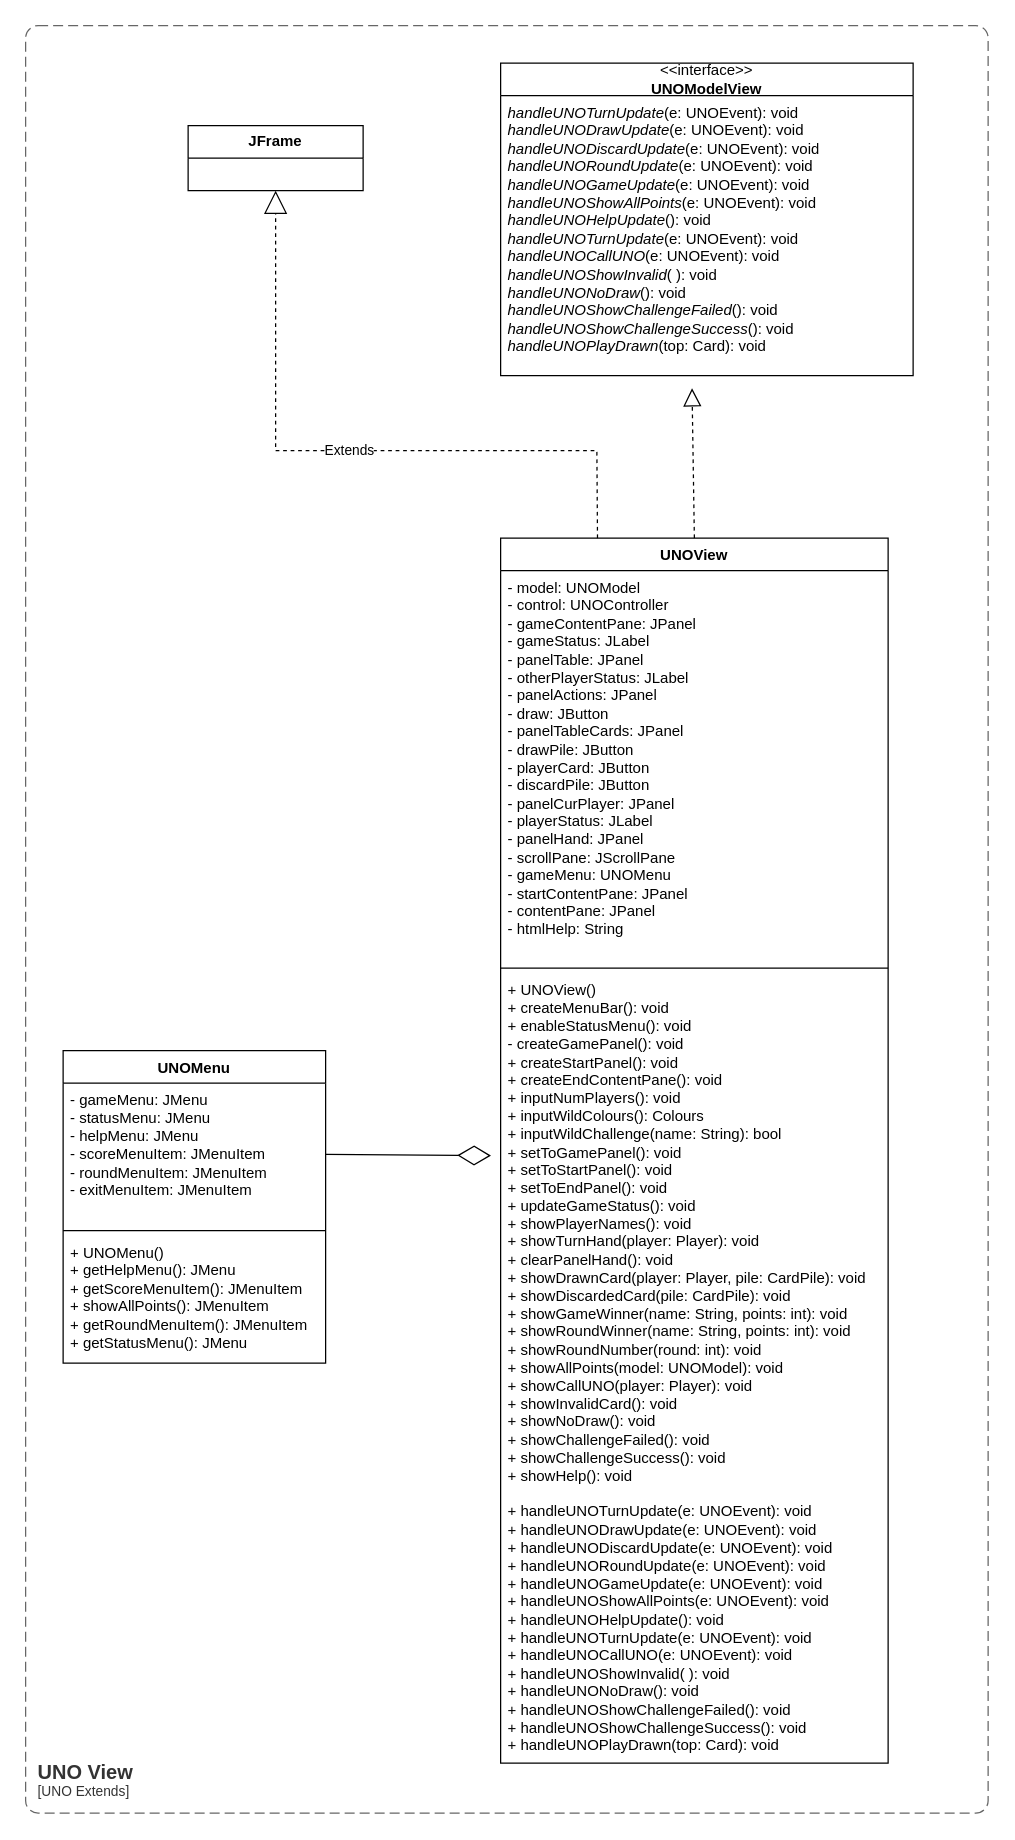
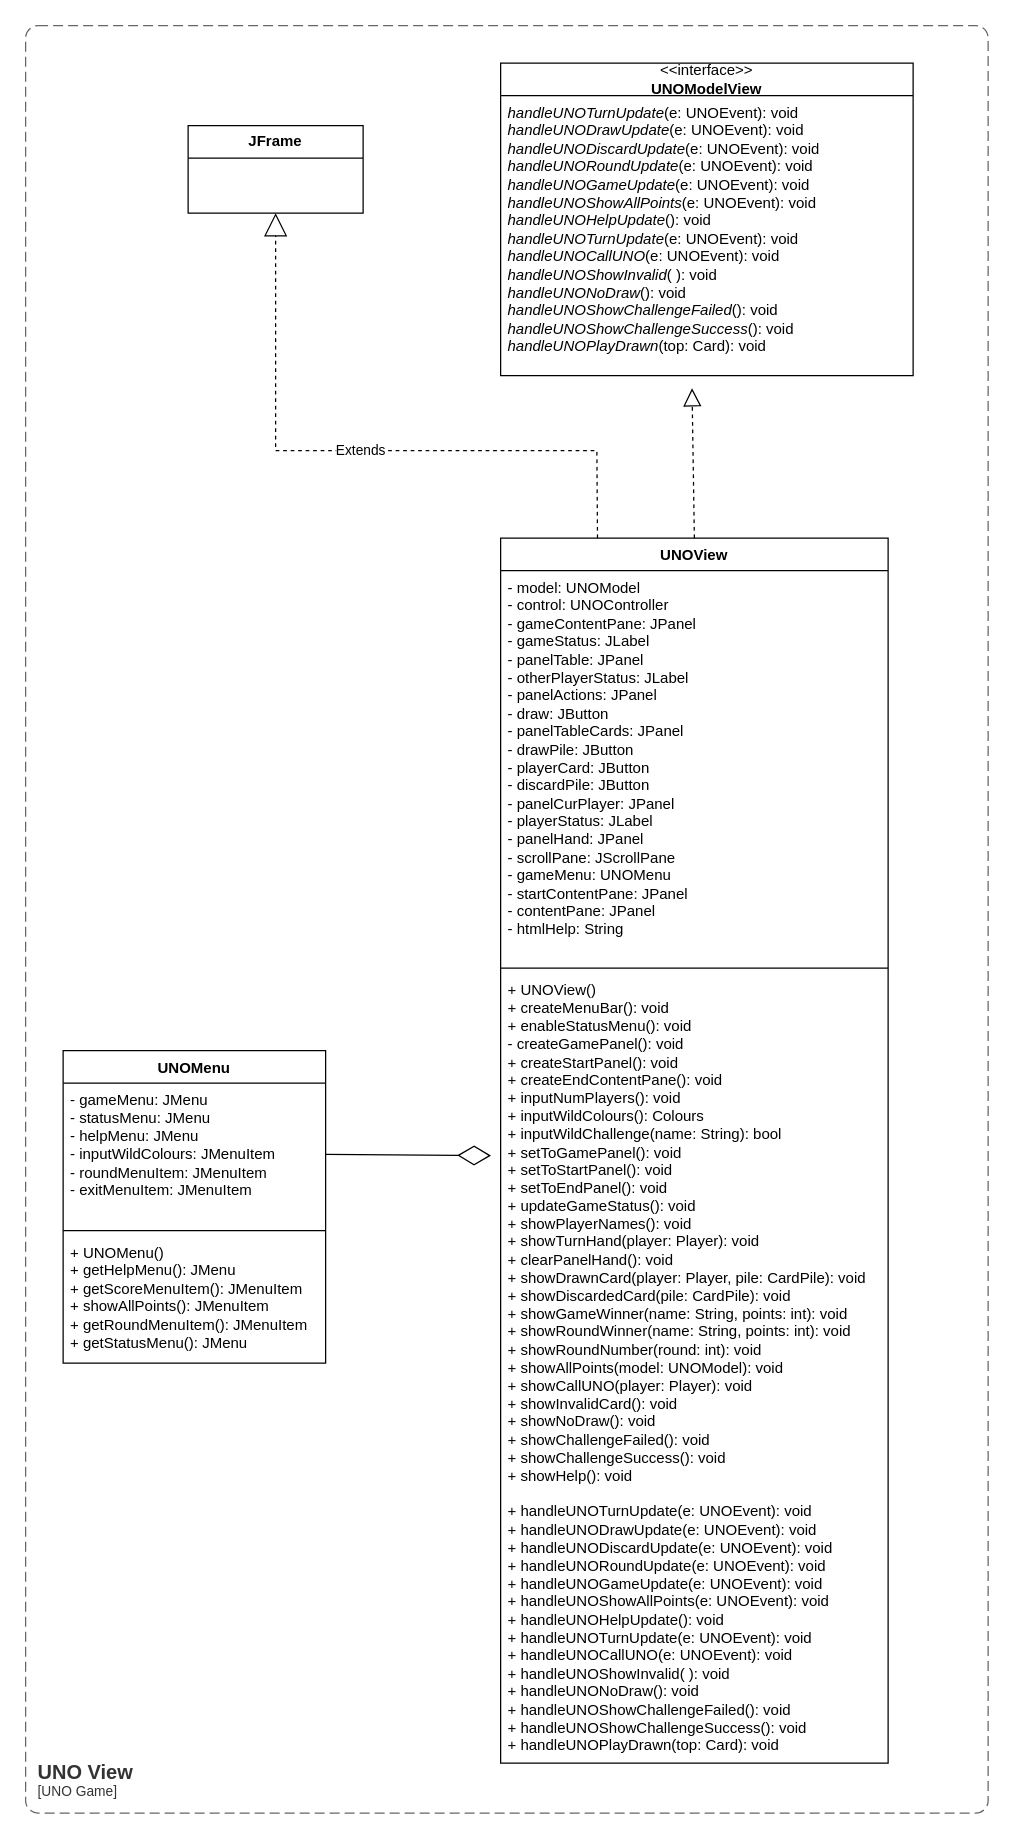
  <mxCell id="0" />
  <mxCell id="1" parent="0" />
  <mxCell id="2" value="&amp;lt;&amp;lt;interface&amp;gt;&amp;gt;&lt;br&gt;&lt;b&gt;UNOModelView&lt;/b&gt;" style="swimlane;fontStyle=0;childLayout=stackLayout;horizontal=1;startSize=26;fillColor=none;horizontalStack=0;resizeParent=1;resizeParentMax=0;resizeLast=0;collapsible=1;marginBottom=0;whiteSpace=wrap;html=1;" vertex="1" parent="1"><mxGeometry x="400" y="50" width="330" height="250" as="geometry" /></mxCell>
  <mxCell id="3" value="&lt;i&gt;handleUNOTurnUpdate&lt;/i&gt;(e: UNOEvent): void&lt;br&gt;&lt;span style=&quot;border-color: var(--border-color);&quot;&gt;&lt;i&gt;handleUNODrawUpdate&lt;/i&gt;(&lt;/span&gt;e: UNOEvent): void&lt;br&gt;&lt;span style=&quot;border-color: var(--border-color);&quot;&gt;&lt;i&gt;handleUNODiscardUpdate&lt;/i&gt;(&lt;/span&gt;e: UNOEvent): void&lt;br&gt;&lt;span style=&quot;border-color: var(--border-color);&quot;&gt;&lt;i&gt;handleUNORoundUpdate&lt;/i&gt;(&lt;/span&gt;e: UNOEvent): void&lt;br&gt;&lt;span style=&quot;border-color: var(--border-color);&quot;&gt;&lt;i&gt;handleUNOGameUpdate&lt;/i&gt;(&lt;/span&gt;e: UNOEvent): void&lt;br&gt;&lt;span style=&quot;border-color: var(--border-color);&quot;&gt;&lt;i&gt;handleUNOShowAllPoints&lt;/i&gt;(&lt;/span&gt;e: UNOEvent): void&lt;br&gt;&lt;span style=&quot;border-color: var(--border-color);&quot;&gt;&lt;i&gt;handleUNOHelpUpdate&lt;/i&gt;(&lt;/span&gt;): void&lt;br&gt;&lt;span style=&quot;border-color: var(--border-color);&quot;&gt;&lt;i&gt;handleUNOTurnUpdate&lt;/i&gt;(&lt;/span&gt;e: UNOEvent): void&lt;br&gt;&lt;span style=&quot;border-color: var(--border-color);&quot;&gt;&lt;i&gt;handleUNOCallUNO&lt;/i&gt;(&lt;/span&gt;e: UNOEvent): void&lt;br&gt;&lt;span style=&quot;border-color: var(--border-color);&quot;&gt;&lt;i&gt;handleUNOShowInvalid&lt;/i&gt;(&amp;nbsp;&lt;/span&gt;): void&lt;br&gt;&lt;i style=&quot;border-color: var(--border-color);&quot;&gt;handleUNONoDraw&lt;/i&gt;(): void&lt;br&gt;&lt;i style=&quot;border-color: var(--border-color);&quot;&gt;handleUNOShowChallengeFailed&lt;/i&gt;(): void&lt;br&gt;&lt;i style=&quot;border-color: var(--border-color);&quot;&gt;handleUNOShowChallengeSuccess&lt;/i&gt;(): void&lt;br&gt;&lt;i style=&quot;border-color: var(--border-color);&quot;&gt;handleUNOPlayDrawn&lt;/i&gt;(top: Card): void" style="text;strokeColor=none;fillColor=none;align=left;verticalAlign=top;spacingLeft=4;spacingRight=4;overflow=hidden;rotatable=0;points=[[0,0.5],[1,0.5]];portConstraint=eastwest;whiteSpace=wrap;html=1;" vertex="1" parent="2"><mxGeometry y="26" width="330" height="224" as="geometry" /></mxCell>
  <mxCell id="4" value="UNOView" style="swimlane;fontStyle=1;align=center;verticalAlign=top;childLayout=stackLayout;horizontal=1;startSize=26;horizontalStack=0;resizeParent=1;resizeParentMax=0;resizeLast=0;collapsible=1;marginBottom=0;whiteSpace=wrap;html=1;" vertex="1" parent="1"><mxGeometry x="400" y="430" width="310" height="980" as="geometry" /></mxCell>
  <mxCell id="5" value="- model: UNOModel&lt;br&gt;- control: UNOController&lt;br&gt;- gameContentPane: JPanel&lt;br&gt;- gameStatus: JLabel&lt;br&gt;- panelTable: JPanel&lt;br&gt;- otherPlayerStatus: JLabel&lt;br&gt;- panelActions: JPanel&lt;br&gt;- draw: JButton&lt;br&gt;- panelTableCards: JPanel&lt;br&gt;- drawPile: JButton&lt;br&gt;- playerCard: JButton&lt;br&gt;- discardPile: JButton&lt;br&gt;- panelCurPlayer: JPanel&lt;br&gt;- playerStatus: JLabel&lt;br&gt;- panelHand: JPanel&lt;br&gt;- scrollPane: JScrollPane&lt;br&gt;- gameMenu: UNOMenu&lt;br&gt;- startContentPane: JPanel&lt;br&gt;- contentPane: JPanel&lt;br&gt;- htmlHelp: String" style="text;strokeColor=none;fillColor=none;align=left;verticalAlign=top;spacingLeft=4;spacingRight=4;overflow=hidden;rotatable=0;points=[[0,0.5],[1,0.5]];portConstraint=eastwest;whiteSpace=wrap;html=1;" vertex="1" parent="4"><mxGeometry y="26" width="310" height="314" as="geometry" /></mxCell>
  <mxCell id="6" value="" style="line;strokeWidth=1;fillColor=none;align=left;verticalAlign=middle;spacingTop=-1;spacingLeft=3;spacingRight=3;rotatable=0;labelPosition=right;points=[];portConstraint=eastwest;strokeColor=inherit;" vertex="1" parent="4"><mxGeometry y="340" width="310" height="8" as="geometry" /></mxCell>
  <mxCell id="7" value="+ UNOView()&lt;br&gt;+ createMenuBar(): void&lt;br&gt;+ enableStatusMenu(): void&lt;br&gt;- createGamePanel(): void&lt;br&gt;+ createStartPanel(): void&lt;br&gt;+ createEndContentPane(): void&lt;br&gt;+ inputNumPlayers(): void&lt;br&gt;+ inputWildColours(): Colours&lt;br&gt;+ inputWildChallenge(name: String): bool&lt;br&gt;+ setToGamePanel(): void&lt;br&gt;+ setToStartPanel(): void&lt;br&gt;+ setToEndPanel(): void&lt;br&gt;+ updateGameStatus(): void&lt;br&gt;+ showPlayerNames(): void&lt;br&gt;+ showTurnHand(player: Player): void&lt;br&gt;+ clearPanelHand(): void&lt;br&gt;+ showDrawnCard(player: Player, pile: CardPile): void&lt;br&gt;+ showDiscardedCard(pile: CardPile): void&lt;br&gt;+ showGameWinner(name: String, points: int): void&lt;br&gt;+ showRoundWinner(name: String, points: int): void&lt;br&gt;+ showRoundNumber(round: int): void&lt;br&gt;+ showAllPoints(model: UNOModel): void&lt;br&gt;+ showCallUNO(player: Player): void&lt;br&gt;+ showInvalidCard(): void&lt;br&gt;+ showNoDraw(): void&lt;br&gt;+ showChallengeFailed(): void&lt;br&gt;+ showChallengeSuccess(): void&lt;br&gt;+ showHelp(): void&lt;br&gt;&lt;br&gt;&lt;span style=&quot;border-color: var(--border-color);&quot;&gt;+ handleUNOTurnUpdate&lt;/span&gt;(e: UNOEvent): void&lt;br style=&quot;border-color: var(--border-color);&quot;&gt;&lt;span style=&quot;border-color: var(--border-color);&quot;&gt;+ handleUNODrawUpdate&lt;/span&gt;(e: UNOEvent): void&lt;br style=&quot;border-color: var(--border-color);&quot;&gt;&lt;span style=&quot;border-color: var(--border-color);&quot;&gt;&lt;span style=&quot;border-color: var(--border-color);&quot;&gt;+ handleUNODiscardUpdate&lt;/span&gt;(&lt;/span&gt;e: UNOEvent): void&lt;br style=&quot;border-color: var(--border-color);&quot;&gt;&lt;span style=&quot;border-color: var(--border-color);&quot;&gt;&lt;span style=&quot;border-color: var(--border-color);&quot;&gt;+ handleUNORoundUpdate&lt;/span&gt;(&lt;/span&gt;e: UNOEvent): void&lt;br style=&quot;border-color: var(--border-color);&quot;&gt;&lt;span style=&quot;border-color: var(--border-color);&quot;&gt;&lt;span style=&quot;border-color: var(--border-color);&quot;&gt;+ handleUNOGameUpdate&lt;/span&gt;(&lt;/span&gt;e: UNOEvent): void&lt;br style=&quot;border-color: var(--border-color);&quot;&gt;&lt;span style=&quot;border-color: var(--border-color);&quot;&gt;&lt;span style=&quot;border-color: var(--border-color);&quot;&gt;+ handleUNOShowAllPoints&lt;/span&gt;(&lt;/span&gt;e: UNOEvent): void&lt;br style=&quot;border-color: var(--border-color);&quot;&gt;&lt;span style=&quot;border-color: var(--border-color);&quot;&gt;&lt;span style=&quot;border-color: var(--border-color);&quot;&gt;+ handleUNOHelpUpdate&lt;/span&gt;(&lt;/span&gt;): void&lt;br style=&quot;border-color: var(--border-color);&quot;&gt;&lt;span style=&quot;border-color: var(--border-color);&quot;&gt;&lt;span style=&quot;border-color: var(--border-color);&quot;&gt;+ handleUNOTurnUpdate&lt;/span&gt;(&lt;/span&gt;e: UNOEvent): void&lt;br style=&quot;border-color: var(--border-color);&quot;&gt;&lt;span style=&quot;border-color: var(--border-color);&quot;&gt;&lt;span style=&quot;border-color: var(--border-color);&quot;&gt;+ handleUNOCallUNO&lt;/span&gt;(&lt;/span&gt;e: UNOEvent): void&lt;br style=&quot;border-color: var(--border-color);&quot;&gt;&lt;span style=&quot;border-color: var(--border-color);&quot;&gt;&lt;span style=&quot;border-color: var(--border-color);&quot;&gt;+ handleUNOShowInvalid&lt;/span&gt;(&amp;nbsp;&lt;/span&gt;): void&lt;br style=&quot;border-color: var(--border-color);&quot;&gt;&lt;span style=&quot;border-color: var(--border-color);&quot;&gt;+ handleUNONoDraw&lt;/span&gt;(): void&lt;br style=&quot;border-color: var(--border-color);&quot;&gt;&lt;span style=&quot;border-color: var(--border-color);&quot;&gt;+ handleUNOShowChallengeFailed&lt;/span&gt;(): void&lt;br style=&quot;border-color: var(--border-color);&quot;&gt;&lt;span style=&quot;border-color: var(--border-color);&quot;&gt;+ handleUNOShowChallengeSuccess&lt;/span&gt;(): void&lt;br style=&quot;border-color: var(--border-color);&quot;&gt;&lt;span style=&quot;border-color: var(--border-color);&quot;&gt;+ handleUNOPlayDrawn&lt;/span&gt;(top: Card): void" style="text;strokeColor=none;fillColor=none;align=left;verticalAlign=top;spacingLeft=4;spacingRight=4;overflow=hidden;rotatable=0;points=[[0,0.5],[1,0.5]];portConstraint=eastwest;whiteSpace=wrap;html=1;" vertex="1" parent="4"><mxGeometry y="348" width="310" height="632" as="geometry" /></mxCell>
- <mxCell id="8" value="&lt;b&gt;JFrame&lt;/b&gt;" style="swimlane;fontStyle=0;childLayout=stackLayout;horizontal=1;startSize=26;fillColor=none;horizontalStack=0;resizeParent=1;resizeParentMax=0;resizeLast=0;collapsible=1;marginBottom=0;whiteSpace=wrap;html=1;" vertex="1" parent="1"><mxGeometry x="150" y="100" width="140" height="52" as="geometry" /></mxCell>
+ <mxCell id="8" value="&lt;b&gt;JFrame&lt;/b&gt;" style="swimlane;fontStyle=0;childLayout=stackLayout;horizontal=1;startSize=26;fillColor=none;horizontalStack=0;resizeParent=1;resizeParentMax=0;resizeLast=0;collapsible=1;marginBottom=0;whiteSpace=wrap;html=1;" vertex="1" parent="1"><mxGeometry x="150" y="100" width="140" height="70" as="geometry" /></mxCell>
  <mxCell id="9" value="UNOMenu" style="swimlane;fontStyle=1;align=center;verticalAlign=top;childLayout=stackLayout;horizontal=1;startSize=26;horizontalStack=0;resizeParent=1;resizeParentMax=0;resizeLast=0;collapsible=1;marginBottom=0;whiteSpace=wrap;html=1;" vertex="1" parent="1"><mxGeometry x="50" y="840" width="210" height="250" as="geometry" /></mxCell>
- <mxCell id="10" value="- gameMenu: JMenu&lt;br&gt;- statusMenu: JMenu&lt;br&gt;- helpMenu: JMenu&lt;br&gt;- scoreMenuItem: JMenuItem&lt;br&gt;- roundMenuItem: JMenuItem&lt;br&gt;- exitMenuItem: JMenuItem" style="text;strokeColor=none;fillColor=none;align=left;verticalAlign=top;spacingLeft=4;spacingRight=4;overflow=hidden;rotatable=0;points=[[0,0.5],[1,0.5]];portConstraint=eastwest;whiteSpace=wrap;html=1;" vertex="1" parent="9"><mxGeometry y="26" width="210" height="114" as="geometry" /></mxCell>
+ <mxCell id="10" value="- gameMenu: JMenu&lt;br&gt;- statusMenu: JMenu&lt;br&gt;- helpMenu: JMenu&lt;br&gt;- inputWildColours: JMenuItem&lt;br&gt;- roundMenuItem: JMenuItem&lt;br&gt;- exitMenuItem: JMenuItem" style="text;strokeColor=none;fillColor=none;align=left;verticalAlign=top;spacingLeft=4;spacingRight=4;overflow=hidden;rotatable=0;points=[[0,0.5],[1,0.5]];portConstraint=eastwest;whiteSpace=wrap;html=1;" vertex="1" parent="9"><mxGeometry y="26" width="210" height="114" as="geometry" /></mxCell>
  <mxCell id="11" value="" style="line;strokeWidth=1;fillColor=none;align=left;verticalAlign=middle;spacingTop=-1;spacingLeft=3;spacingRight=3;rotatable=0;labelPosition=right;points=[];portConstraint=eastwest;strokeColor=inherit;" vertex="1" parent="9"><mxGeometry y="140" width="210" height="8" as="geometry" /></mxCell>
  <mxCell id="12" value="+ UNOMenu()&lt;br&gt;+ getHelpMenu(): JMenu&lt;br&gt;+ getScoreMenuItem(): JMenuItem&lt;br&gt;+ showAllPoints(): JMenuItem&lt;br&gt;+ getRoundMenuItem(): JMenuItem&lt;br&gt;+ getStatusMenu(): JMenu" style="text;strokeColor=none;fillColor=none;align=left;verticalAlign=top;spacingLeft=4;spacingRight=4;overflow=hidden;rotatable=0;points=[[0,0.5],[1,0.5]];portConstraint=eastwest;whiteSpace=wrap;html=1;" vertex="1" parent="9"><mxGeometry y="148" width="210" height="102" as="geometry" /></mxCell>
  <mxCell id="13" value="" style="endArrow=block;dashed=1;endFill=0;endSize=12;html=1;rounded=0;entryX=0.464;entryY=1.045;entryDx=0;entryDy=0;entryPerimeter=0;exitX=0.5;exitY=0;exitDx=0;exitDy=0;" edge="1" parent="1" source="4" target="3"><mxGeometry width="160" relative="1" as="geometry"><mxPoint x="230" y="900" as="sourcePoint" /><mxPoint x="340" y="340" as="targetPoint" /></mxGeometry></mxCell>
  <mxCell id="14" value="Extends" style="endArrow=block;endSize=16;endFill=0;html=1;rounded=0;entryX=0.5;entryY=1;entryDx=0;entryDy=0;exitX=0.25;exitY=0;exitDx=0;exitDy=0;dashed=1;" edge="1" parent="1" source="4" target="8"><mxGeometry width="160" relative="1" as="geometry"><mxPoint x="480" y="360" as="sourcePoint" /><mxPoint x="390" y="600" as="targetPoint" /><Array as="points"><mxPoint x="477" y="360" /><mxPoint x="220" y="360" /></Array></mxGeometry></mxCell>
  <mxCell id="15" value="" style="endArrow=diamondThin;endFill=0;endSize=24;html=1;rounded=0;entryX=-0.025;entryY=0.231;entryDx=0;entryDy=0;entryPerimeter=0;exitX=1;exitY=0.5;exitDx=0;exitDy=0;" edge="1" parent="1" source="10" target="7"><mxGeometry width="160" relative="1" as="geometry"><mxPoint x="230" y="1030" as="sourcePoint" /><mxPoint x="390" y="1030" as="targetPoint" /></mxGeometry></mxCell>
- <mxCell id="16" value="&lt;font style=&quot;font-size: 16px&quot;&gt;&lt;b&gt;&lt;div style=&quot;text-align: left&quot;&gt;UNO View&lt;/div&gt;&lt;/b&gt;&lt;/font&gt;&lt;div style=&quot;text-align: left&quot;&gt;[UNO Extends]&lt;/div&gt;" style="rounded=1;fontSize=11;whiteSpace=wrap;html=1;dashed=1;arcSize=20;fillColor=none;strokeColor=#666666;fontColor=#333333;labelBackgroundColor=none;align=left;verticalAlign=bottom;labelBorderColor=none;spacingTop=0;spacing=10;dashPattern=8 4;metaEdit=1;rotatable=0;perimeter=rectanglePerimeter;noLabel=0;labelPadding=0;allowArrows=0;connectable=0;expand=0;recursiveResize=0;editable=1;pointerEvents=0;absoluteArcSize=1;points=[[0.25,0,0],[0.5,0,0],[0.75,0,0],[1,0.25,0],[1,0.5,0],[1,0.75,0],[0.75,1,0],[0.5,1,0],[0.25,1,0],[0,0.75,0],[0,0.5,0],[0,0.25,0]];" vertex="1" parent="1"><mxGeometry x="20" y="20" width="770" height="1430" as="geometry" /></mxCell>
+ <mxCell id="16" value="&lt;font style=&quot;font-size: 16px&quot;&gt;&lt;b&gt;&lt;div style=&quot;text-align: left&quot;&gt;UNO View&lt;/div&gt;&lt;/b&gt;&lt;/font&gt;&lt;div style=&quot;text-align: left&quot;&gt;[UNO Game]&lt;/div&gt;" style="rounded=1;fontSize=11;whiteSpace=wrap;html=1;dashed=1;arcSize=20;fillColor=none;strokeColor=#666666;fontColor=#333333;labelBackgroundColor=none;align=left;verticalAlign=bottom;labelBorderColor=none;spacingTop=0;spacing=10;dashPattern=8 4;metaEdit=1;rotatable=0;perimeter=rectanglePerimeter;noLabel=0;labelPadding=0;allowArrows=0;connectable=0;expand=0;recursiveResize=0;editable=1;pointerEvents=0;absoluteArcSize=1;points=[[0.25,0,0],[0.5,0,0],[0.75,0,0],[1,0.25,0],[1,0.5,0],[1,0.75,0],[0.75,1,0],[0.5,1,0],[0.25,1,0],[0,0.75,0],[0,0.5,0],[0,0.25,0]];" vertex="1" parent="1"><mxGeometry x="20" y="20" width="770" height="1430" as="geometry" /></mxCell>
